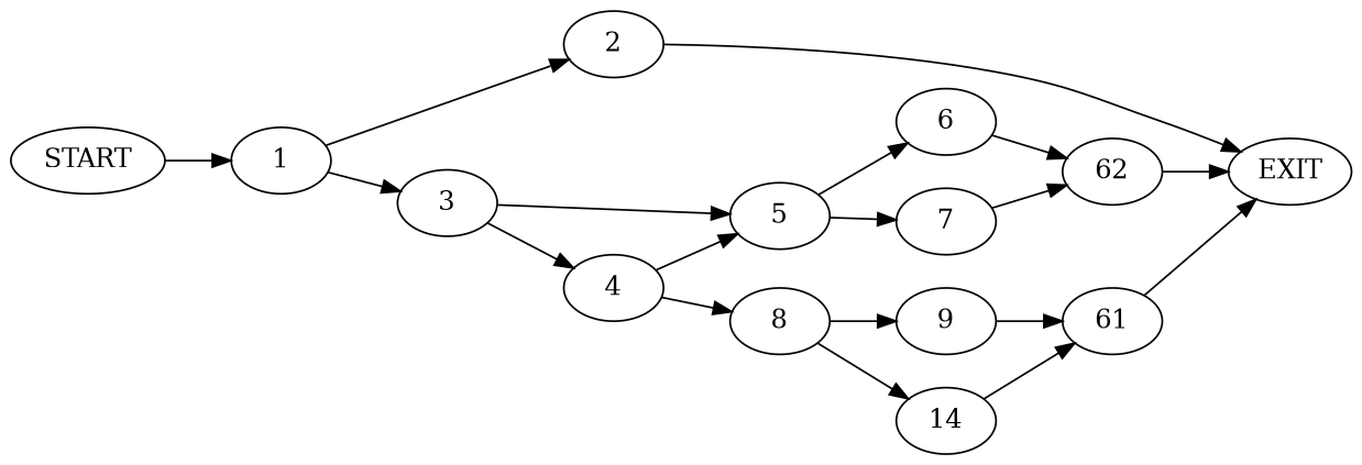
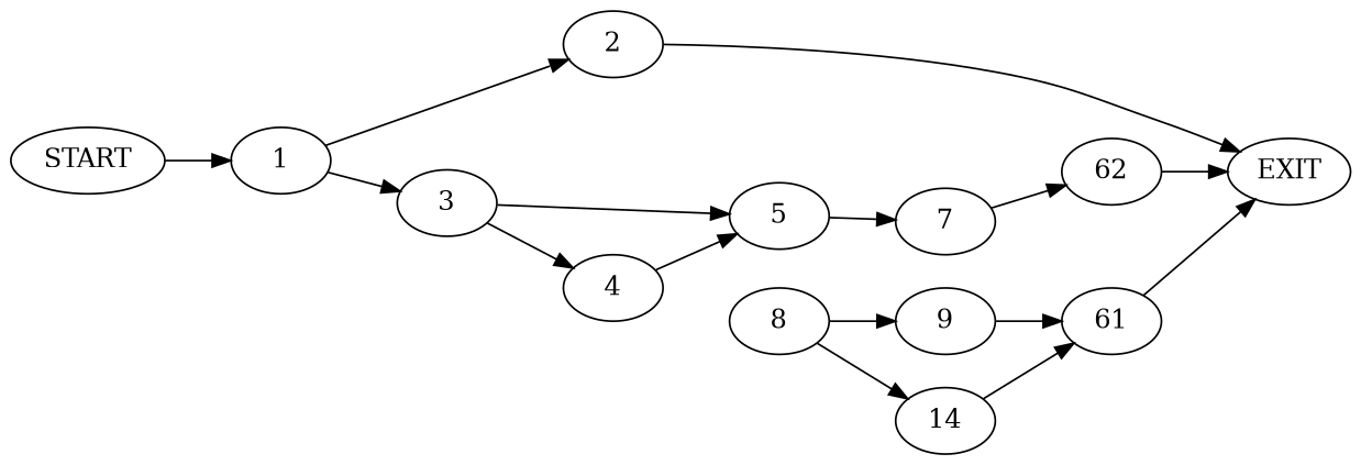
  digraph {
    rankdir=LR
    n1 [label=START]
    1
    2
    3
    n5 [label=EXIT]
    4
    5
    8
-   6
    7
    9
    n12 [label=14]
    n13 [label=62]
    n14 [label=61]
    n1 -> 1
    1 -> 2
    1 -> 3
    2 -> n5
    3 -> 4
    3 -> 5
    4 -> 5
-   4 -> 8
-   5 -> 6
    5 -> 7
    8 -> 9
    8 -> n12
-   6 -> n13
    7 -> n13
    9 -> n14
    n12 -> n14
    n13 -> n5
    n14 -> n5
  }
